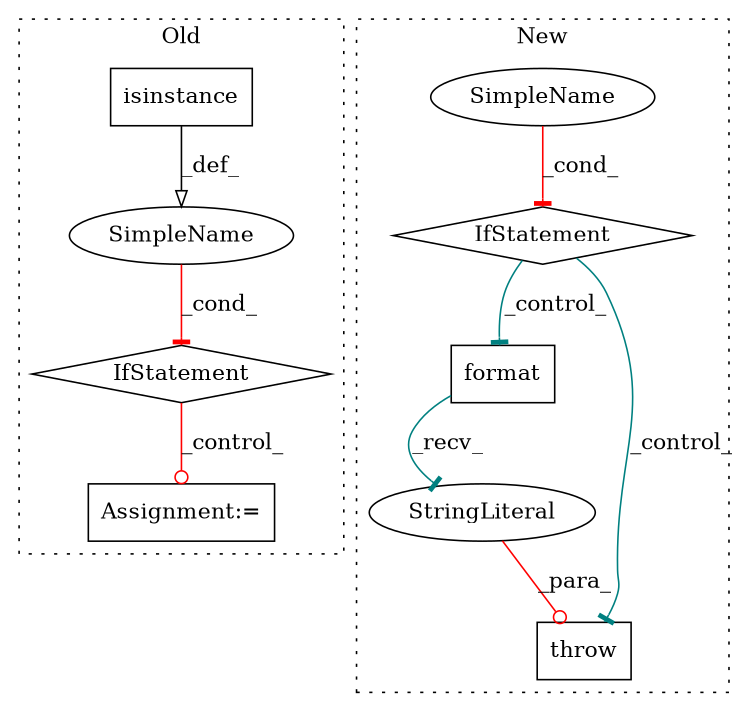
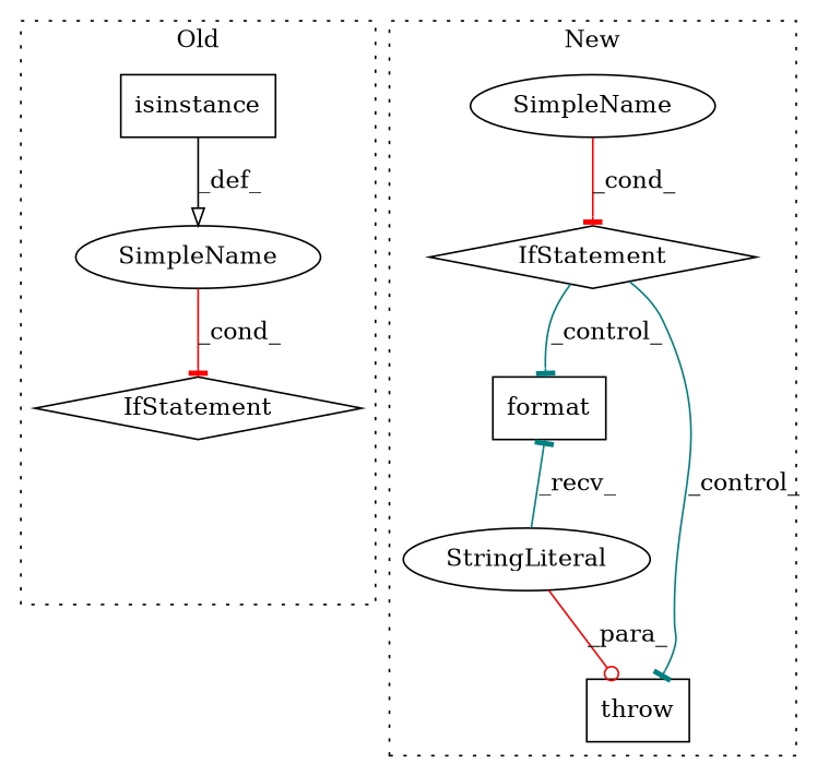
  digraph {
    node [a=32 shape=box]
    edge [arrowhead=tee color=red]
    n1 [l="11,1" label=isinstance s="1556,1581"]
    n2 [a=25 l="4,2" label=IfStatement s="1552,1582" shape=diamond]
    n3 [a=42 label=SimpleName shape=ellipse]
-   n4 [a=7 l=1 label="Assignment:=" s=1679]
    n5 [l="7,1" label=format s="1667,1686"]
    n6 [a=45 l=25 label=StringLiteral s=1641 shape=ellipse]
    n7 [a=25 l="4,2" label=IfStatement s="1583,1613" shape=diamond]
    n8 [a=42 label=SimpleName shape=ellipse]
    n9 [a=53 l=6 label=throw s=1625]
    subgraph cluster_1 {
      label=Old
      style=dotted
      n1
      n2
      n3
-     n4
    }
    subgraph cluster_2 {
      label=New
      style=dotted
      n5
      n6
      n7
      n8
      n9
    }
    n1 -> n3 [arrowhead=onormal color=black label=_def_]
-   n2 -> n4 [arrowhead=odot label=_control_]
    n3 -> n2 [label=_cond_]
-   n5 -> n6 [color=teal label=_recv_]
+   n6 -> n5 [color=teal label=_recv_]
    n6 -> n9 [arrowhead=odot label=_para_]
    n7 -> n5 [color=teal label=_control_]
    n7 -> n9 [color=teal label=_control_]
    n8 -> n7 [label=_cond_]
  }
